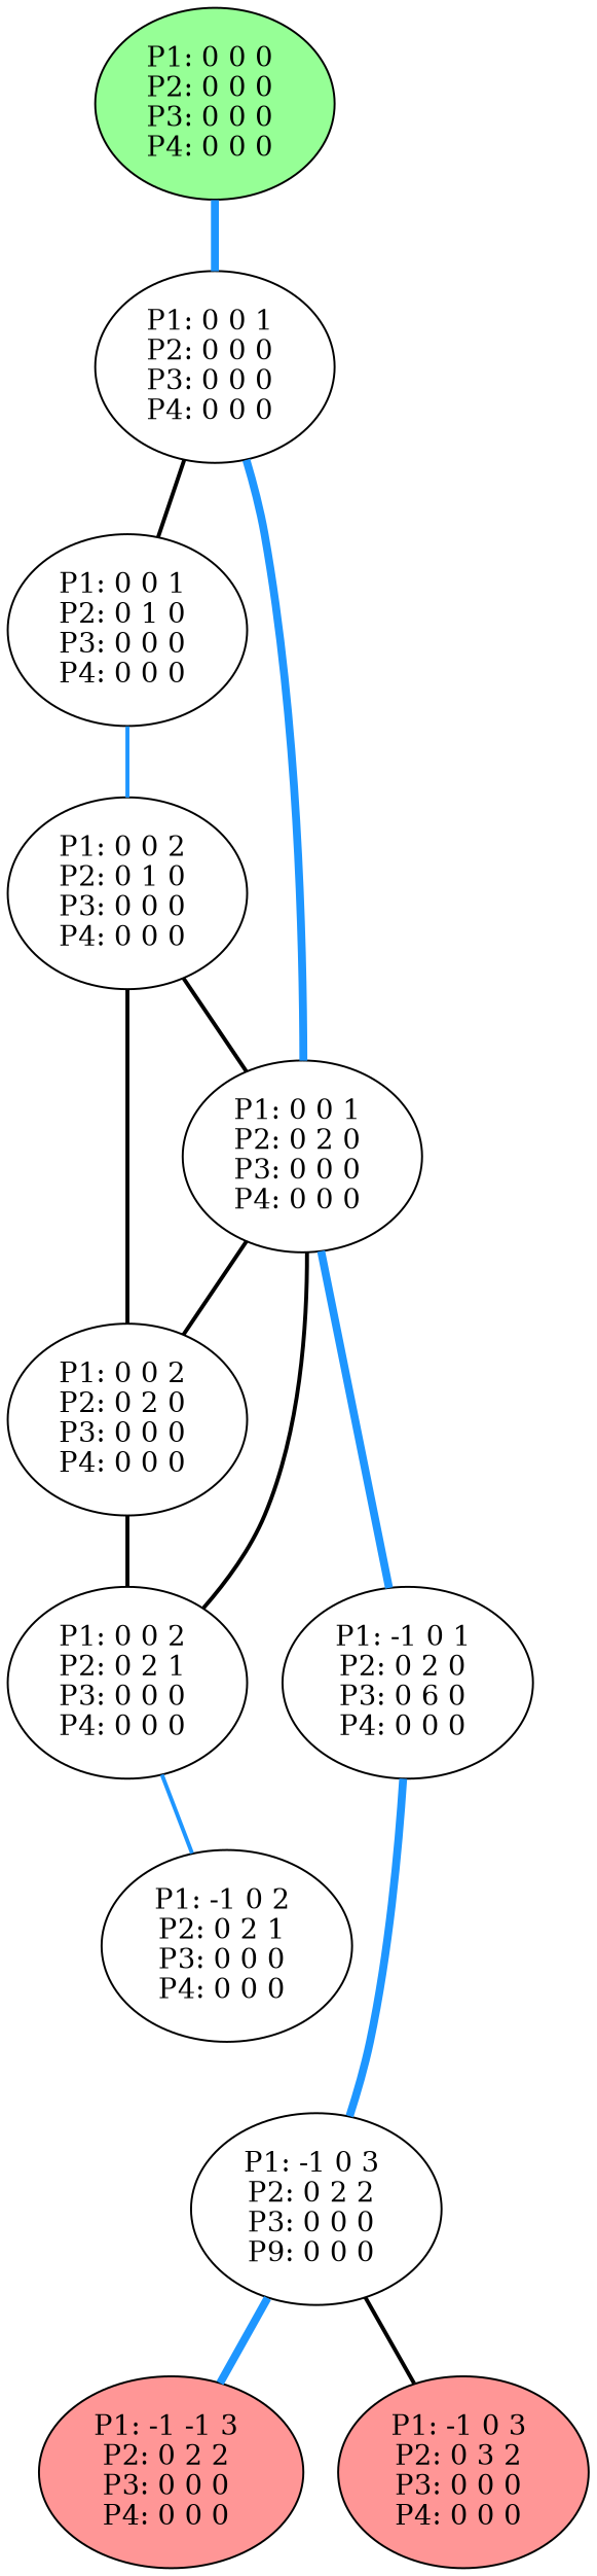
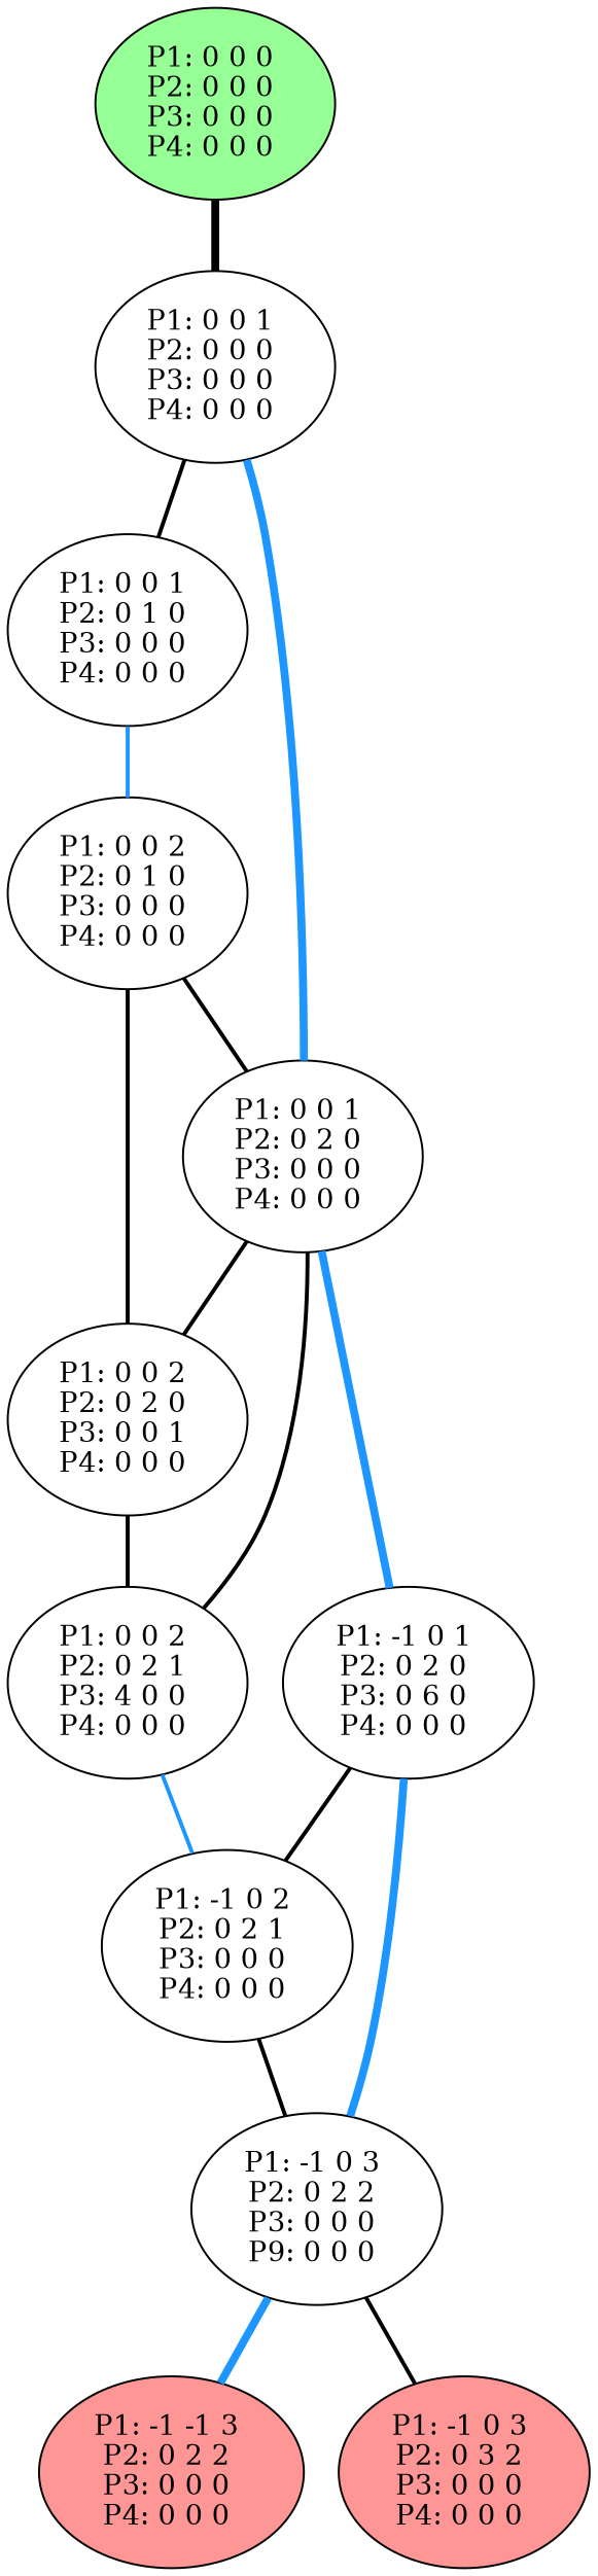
  graph {
    color=black
    edge [color=black style=bold]
    n1 [fillcolor="#96FF96" label="P1: 0 0 0 \nP2: 0 0 0 \nP3: 0 0 0 \nP4: 0 0 0 \n" style=filled]
    n2 [label="P1: 0 0 1 \nP2: 0 0 0 \nP3: 0 0 0 \nP4: 0 0 0 \n"]
    n3 [label="P1: 0 0 1 \nP2: 0 1 0 \nP3: 0 0 0 \nP4: 0 0 0 \n"]
    n4 [label="P1: 0 0 1 \nP2: 0 2 0 \nP3: 0 0 0 \nP4: 0 0 0 \n"]
    n5 [label="P1: 0 0 2 \nP2: 0 1 0 \nP3: 0 0 0 \nP4: 0 0 0 \n"]
    n6 [label="P1: -1 0 1 \nP2: 0 2 0 \nP3: 0 6 0 \nP4: 0 0 0 \n"]
-   n7 [label="P1: 0 0 2 \nP2: 0 2 0 \nP3: 0 0 0 \nP4: 0 0 0 \n"]
-   n8 [label="P1: 0 0 2 \nP2: 0 2 1 \nP3: 0 0 0 \nP4: 0 0 0 \n"]
+   n7 [label="P1: 0 0 2 \nP2: 0 2 0 \nP3: 0 0 1 \nP4: 0 0 0 \n"]
+   n8 [label="P1: 0 0 2 \nP2: 0 2 1 \nP3: 4 0 0 \nP4: 0 0 0 \n"]
    n9 [label="P1: -1 0 2 \nP2: 0 2 1 \nP3: 0 0 0 \nP4: 0 0 0 \n"]
    n10 [label="P1: -1 0 3 \nP2: 0 2 2 \nP3: 0 0 0 \nP9: 0 0 0 \n"]
    n11 [fillcolor="#FF9696" label="P1: -1 -1 3 \nP2: 0 2 2 \nP3: 0 0 0 \nP4: 0 0 0 \n" style=filled]
    n12 [fillcolor="#FF9696" label="P1: -1 0 3 \nP2: 0 3 2 \nP3: 0 0 0 \nP4: 0 0 0 \n" style=filled]
-   n1 -- n2 [color="#1E96FF" penwidth=4.0]
+   n1 -- n2 [penwidth=4.0]
    n2 -- n3
    n2 -- n4 [color="#1E96FF" penwidth=4.0]
    n3 -- n5 [color="#1E96FF"]
    n4 -- n6 [color="#1E96FF" penwidth=4.0]
    n4 -- n7
    n4 -- n8
    n5 -- n4
    n5 -- n7
+   n6 -- n9
    n6 -- n10 [color="#1E96FF" penwidth=4.0]
    n7 -- n8
    n8 -- n9 [color="#1E96FF"]
+   n9 -- n10
    n10 -- n11 [color="#1E96FF" penwidth=4.0]
    n10 -- n12
  }
